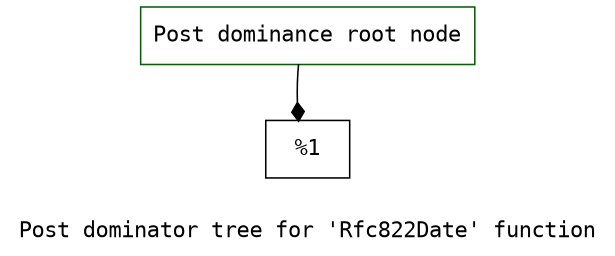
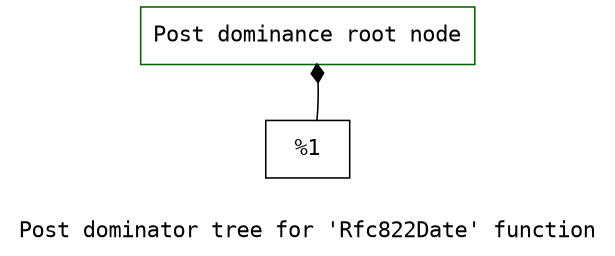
  digraph {
    label="Post dominator tree for 'Rfc822Date' function"
    fontname="DejaVu Sans Mono"
    node [shape=record fontname="DejaVu Sans Mono"]
    n1 [label="{Post dominance root node}" color=darkgreen]
    n2 [label="{%1}" color=black]
-   n1 -> n2 [arrowhead=diamond fontname="DejaVu Sans Mono"]
+   n2 -> n1 [arrowhead=diamond fontname="DejaVu Sans Mono"]
  }
